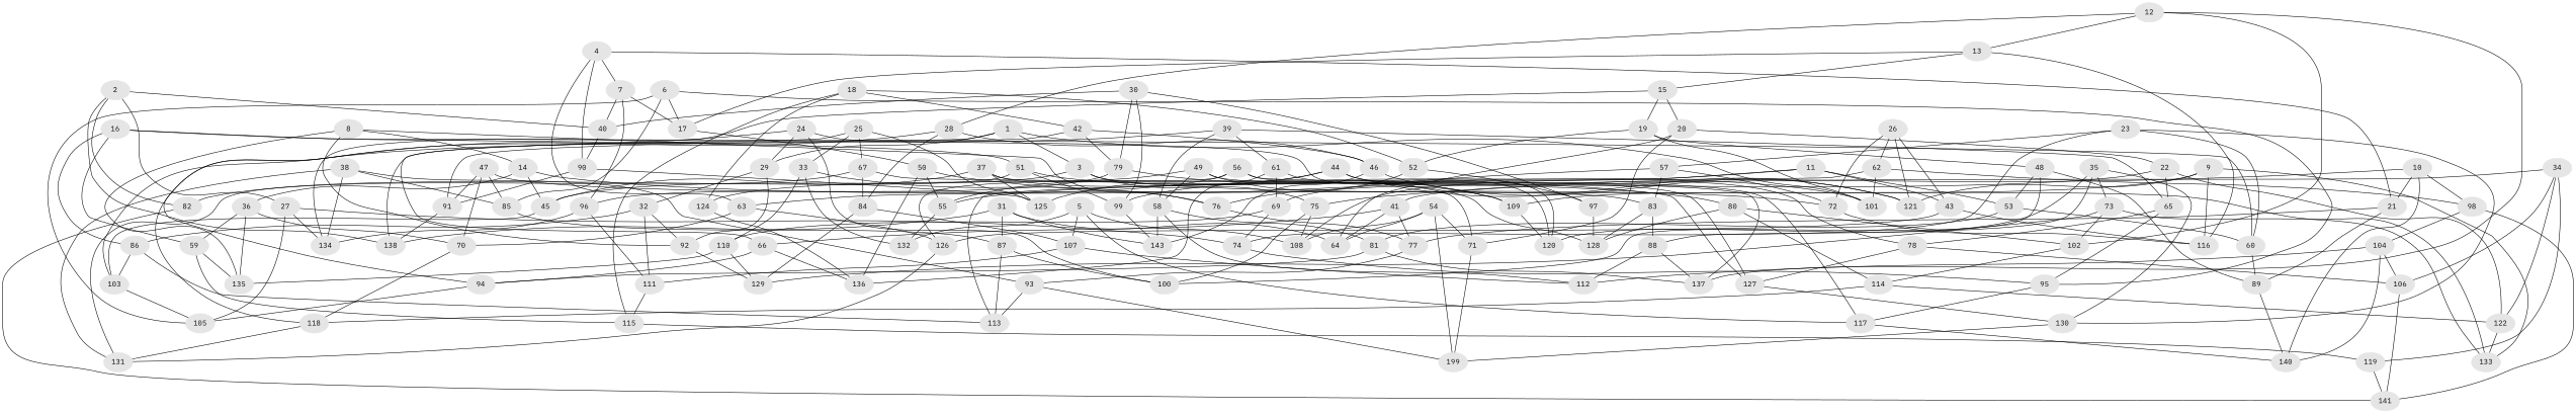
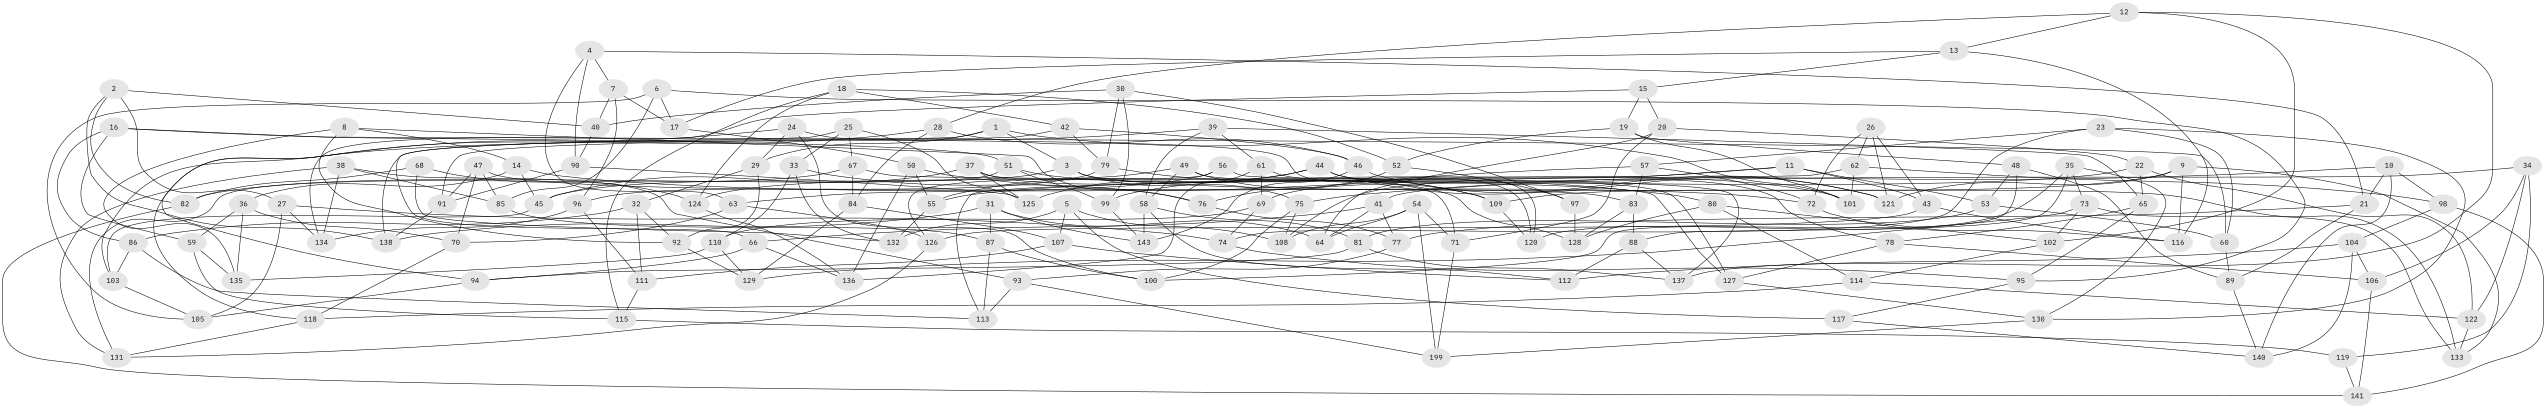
  graph {
    fontname="IBM Plex Mono"
    node [color=gray90 fontname="IBM Plex Mono" style=filled]
    edge [fontname="IBM Plex Mono"]
    1
    3
    29
    101
    138
    45
    75
    133
    92
    32
    2
    27
    40
    82
    105
    134
    74
    90
    141
    103
    108
    100
    4
    7
    21
    63
    17
    96
    77
    89
    70
    126
    125
    91
    5
    107
    117
    132
    111
    112
    140
    6
    85
    95
    50
    87
    8
    14
    76
    135
    36
    72
    129
    9
    109
    116
    121
    120
    10
    98
    104
    11
    43
    53
    99
    60
    81
    n68 [label=143]
    12
    13
    28
    102
    137
    15
    46
    84
    118
    114
    19
    20
    59
    52
    48
    22
    64
    71
    16
    51
    86
    131
    115
    113
    55
    80
    136
    18
    42
    124
    79
    97
    119
    65
    122
    n104 [label=199]
    93
    78
    23
    57
    130
    83
    69
    24
    94
    25
    33
    66
    67
    110
    127
    26
    62
    30
    128
    31
    34
    41
    106
    35
    73
    88
    37
    38
    39
    58
    61
    44
    47
    49
    54
    56
+   68
    1 -- 3
    1 -- 29
    1 -- 101
    1 -- 138
    3 -- 45
    3 -- 75
    3 -- 133
    29 -- 92
    29 -- 32
    45 -- 103
    75 -- 108
    75 -- 100
    92 -- 129
    32 -- 92
    32 -- 111
    32 -- 86
    2 -- 138
    2 -- 27
    2 -- 40
    2 -- 82
    27 -- 105
    27 -- 134
    27 -- 74
    40 -- 90
    82 -- 141
    74 -- 95
    90 -- 125
    90 -- 91
    103 -- 105
    4 -- 90
    4 -- 7
    4 -- 21
    4 -- 63
    7 -- 40
    7 -- 17
    7 -- 96
    21 -- 77
    21 -- 89
    63 -- 70
    63 -- 126
    17 -- 50
    96 -- 134
    96 -- 111
    77 -- 93
    89 -- 140
    70 -- 118
    126 -- 131
    91 -- 138
    5 -- 108
    5 -- 107
    5 -- 117
    5 -- 132
    107 -- 111
    107 -- 112
    117 -- 140
    111 -- 115
    6 -- 105
    6 -- 17
    6 -- 85
    6 -- 95
    85 -- 87
    95 -- 117
    50 -- 55
    50 -- 80
    50 -- 136
    87 -- 100
    87 -- 113
    8 -- 92
    8 -- 14
    8 -- 76
    8 -- 135
    14 -- 45
    14 -- 36
    14 -- 72
    76 -- 77
    36 -- 70
    36 -- 135
    36 -- 59
    72 -- 116
    9 -- 133
    9 -- 109
    9 -- 116
    9 -- 121
    109 -- 120
    10 -- 75
    10 -- 21
    10 -- 140
    10 -- 98
    98 -- 141
    98 -- 104
    104 -- 112
    104 -- 140
    104 -- 106
    11 -- 108
    11 -- 43
    11 -- 53
    11 -- 99
    43 -- 126
    43 -- 116
    53 -- 60
    53 -- 81
    99 -- n68
    60 -- 89
    81 -- 137
    81 -- 94
    12 -- 13
    12 -- 28
    12 -- 102
    12 -- 137
    13 -- 17
    13 -- 116
    13 -- 15
    28 -- 46
    28 -- 84
    28 -- 118
    102 -- 114
    15 -- 134
    15 -- 19
    15 -- 20
    46 -- 121
    46 -- n68
    84 -- 107
    84 -- 129
    118 -- 131
    114 -- 118
    114 -- 122
    19 -- 101
    19 -- 52
    19 -- 48
    20 -- 22
    20 -- 64
    20 -- 71
    59 -- 135
    59 -- 115
    52 -- 76
    52 -- 97
    48 -- 100
    48 -- 89
    48 -- 53
    22 -- 55
    22 -- 65
    22 -- 122
    71 -- n104
    16 -- 60
    16 -- 59
    16 -- 51
    16 -- 86
    51 -- 101
    51 -- 99
    51 -- 131
    86 -- 103
    86 -- 113
    115 -- 119
    55 -- 132
    80 -- 102
    80 -- 114
    80 -- 128
    18 -- 52
    18 -- 115
    18 -- 42
    18 -- 124
    42 -- 91
    42 -- 46
    42 -- 79
    124 -- 136
    79 -- 96
    79 -- 109
    97 -- 128
    119 -- 141
    65 -- 95
    65 -- 78
    122 -- 133
    93 -- 113
    93 -- n104
    78 -- 127
    78 -- 106
    23 -- 74
    23 -- 60
    23 -- 57
    23 -- 130
    57 -- 72
    57 -- 83
    57 -- 69
    130 -- n104
    83 -- 128
    83 -- 88
    69 -- 74
    69 -- 110
    24 -- 29
    24 -- 100
    24 -- 120
    24 -- 94
    94 -- 105
    25 -- 125
    25 -- 33
    25 -- 66
    25 -- 67
    33 -- 132
    33 -- 76
    33 -- 110
    66 -- 136
    66 -- 94
    67 -- 82
    67 -- 84
    67 -- 127
    110 -- 135
    110 -- 129
    127 -- 130
    26 -- 72
    26 -- 121
    26 -- 43
    26 -- 62
    62 -- 101
    62 -- 98
    62 -- 113
    30 -- 40
    30 -- 99
    30 -- 79
    30 -- 97
    31 -- 138
    31 -- 87
    31 -- n68
    31 -- 64
    34 -- 119
    34 -- 122
    34 -- 41
    34 -- 106
    41 -- 77
    41 -- 64
    41 -- 66
    106 -- 141
    35 -- 120
    35 -- 130
    35 -- 73
    35 -- 88
    73 -- 133
    73 -- 129
    73 -- 102
    88 -- 112
    88 -- 137
    37 -- 45
    37 -- 125
    37 -- 71
    37 -- 128
    38 -- 134
    38 -- 85
    38 -- 131
    38 -- 93
    39 -- 103
    39 -- 65
    39 -- 58
    39 -- 61
    58 -- 112
    58 -- 81
    58 -- n68
    61 -- 120
    61 -- 136
    61 -- 69
    44 -- 125
    44 -- 121
    44 -- 55
    44 -- 78
    47 -- 70
    47 -- 91
    47 -- 85
    47 -- 83
    49 -- 109
    49 -- 124
    49 -- 127
    49 -- 58
    54 -- 108
    54 -- 64
    54 -- 71
    54 -- n104
    56 -- 63
    56 -- 126
-   56 -- 117
    56 -- 137
+   68 -- 82
+   68 -- 132
+   68 -- 124
  }
